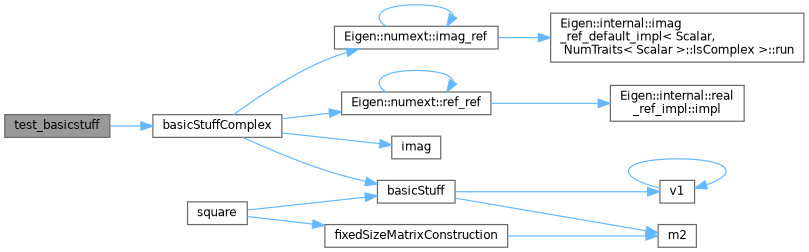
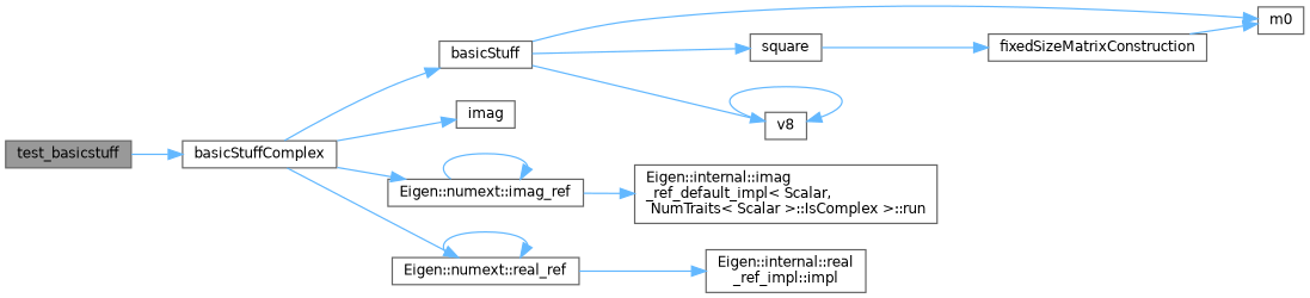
  digraph {
    rankdir=LR
    node [color=grey40 fillcolor=white fontname=Helvetica fontsize=10 shape=box style=filled]
    edge [color=steelblue1 fontname=Helvetica fontsize=10 labelfontname=Helvetica labelfontsize=10 style=solid]
    n1 [color=gray40 fillcolor=grey60 fontcolor=black height=0.2 label=test_basicstuff width=0.4]
    n2 [height=0.2 label=basicStuffComplex width=0.4]
    n3 [height=0.2 label=basicStuff width=0.4]
-   n4 [height=0.2 label=m2 width=0.4]
+   n4 [height=0.2 label=m0 width=0.4]
    n5 [height=0.2 label=square width=0.4]
-   n6 [height=0.2 label=v1 width=0.4]
+   n6 [height=0.2 label=v8 width=0.4]
    n7 [height=0.2 label=imag width=0.4]
    n8 [height=0.2 label="Eigen::numext::imag_ref" width=0.4]
-   n9 [height=0.2 label="Eigen::numext::ref_ref" width=0.4]
+   n9 [height=0.2 label="Eigen::numext::real_ref" width=0.4]
    n10 [height=0.2 label=fixedSizeMatrixConstruction width=0.4]
    n11 [height=0.2 label="Eigen::internal::imag\l_ref_default_impl\< Scalar,\l NumTraits\< Scalar \>::IsComplex \>::run" width=0.4]
    n12 [height=0.2 label="Eigen::internal::real\l_ref_impl::impl" width=0.4]
    n1 -> n2
    n2 -> n3
    n2 -> n7
    n2 -> n8
    n2 -> n9
    n3 -> n4
-   n5 -> n3
+   n3 -> n5
    n3 -> n6
    n5 -> n10
    n6 -> n6
    n8 -> n8
    n8 -> n11
    n9 -> n9
    n9 -> n12
    n10 -> n4
  }
